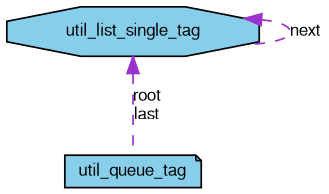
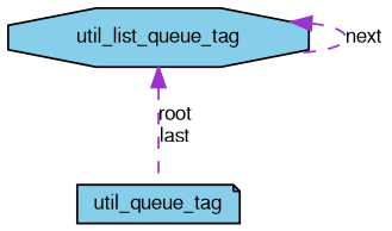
  digraph {
    node [color=black fillcolor=skyblue fontname=FreeSans fontsize=10 style=filled]
    edge [color=darkorchid3 dir=back fontname=FreeSans fontsize=10 labelfontname=FreeSans labelfontsize=10 style=dashed]
    n1 [fontcolor=black height=0.2 label=util_queue_tag shape=note width=0.4]
-   n2 [height=0.2 label=util_list_single_tag shape=octagon width=0.4]
+   n2 [height=0.2 label=util_list_queue_tag shape=octagon width=0.4]
    n2 -> n1 [label="root\nlast"]
    n2 -> n2 [label=next]
  }
